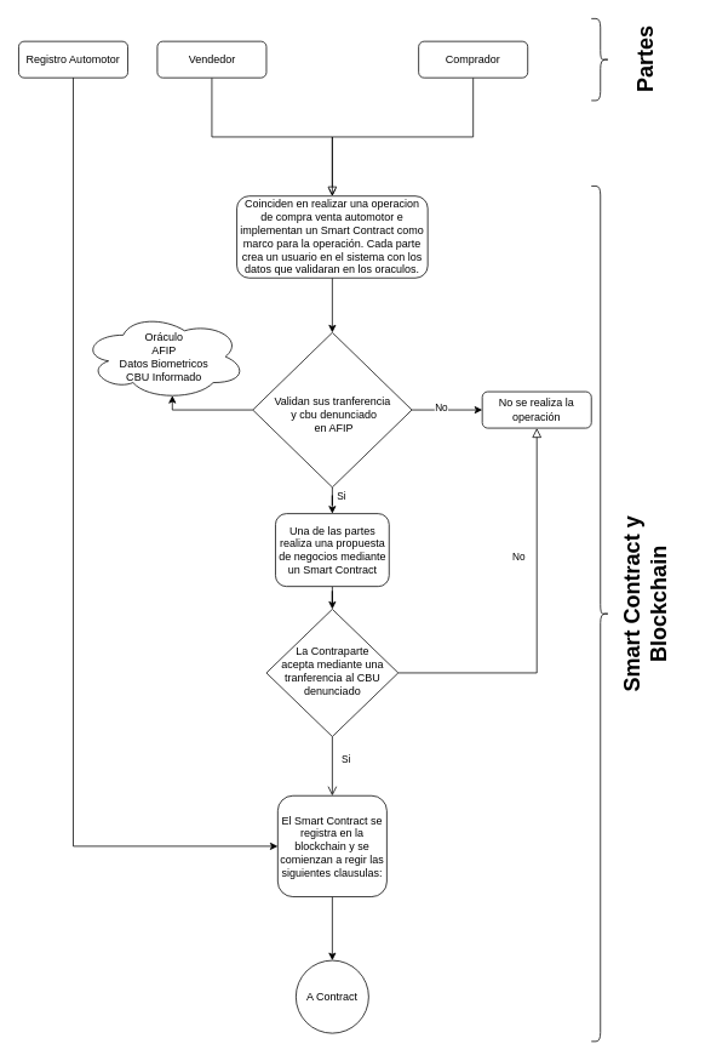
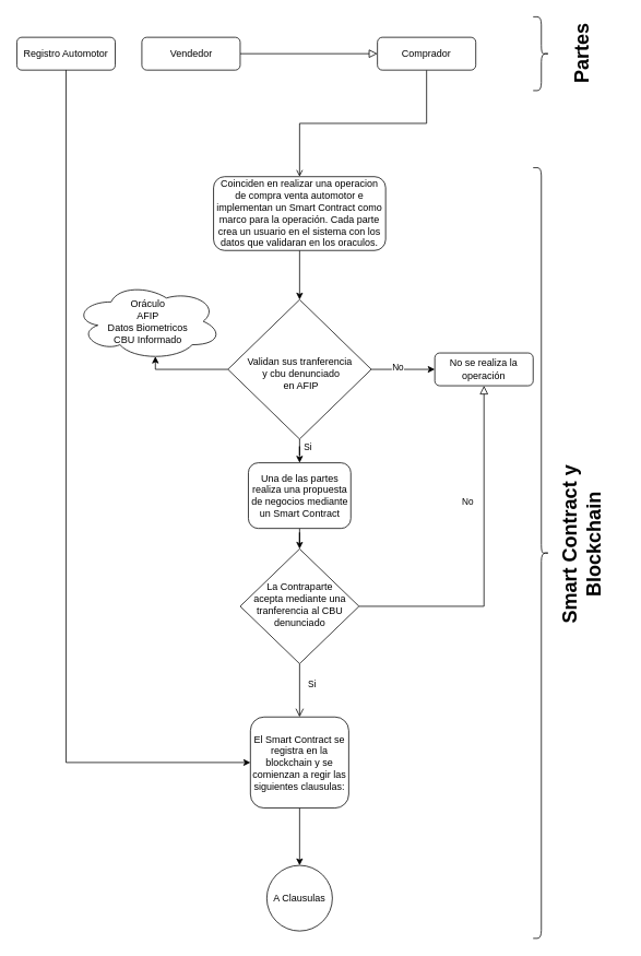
  <mxCell id="0" />
  <mxCell id="1" parent="0" />
- <mxCell id="2" value="" style="rounded=0;html=1;jettySize=auto;orthogonalLoop=1;fontSize=11;endArrow=block;endFill=0;endSize=8;strokeWidth=1;shadow=0;labelBackgroundColor=none;edgeStyle=orthogonalEdgeStyle;entryX=0.5;entryY=0;entryDx=0;entryDy=0;" parent="1" source="3" target="19" edge="1"><mxGeometry relative="1" as="geometry" /></mxCell>
+ <mxCell id="2" value="" style="rounded=0;html=1;jettySize=auto;orthogonalLoop=1;fontSize=11;endArrow=block;endFill=0;endSize=8;strokeWidth=1;shadow=0;labelBackgroundColor=none;edgeStyle=orthogonalEdgeStyle;" parent="1" source="3" target="17" edge="1"><mxGeometry relative="1" as="geometry" /></mxCell>
  <mxCell id="3" value="Vendedor" style="rounded=1;whiteSpace=wrap;html=1;fontSize=12;glass=0;strokeWidth=1;shadow=0;" parent="1" vertex="1"><mxGeometry x="172.5" y="45" width="120" height="40" as="geometry" /></mxCell>
  <mxCell id="4" style="edgeStyle=orthogonalEdgeStyle;rounded=0;orthogonalLoop=1;jettySize=auto;html=1;exitX=1;exitY=0.5;exitDx=0;exitDy=0;entryX=0;entryY=0.5;entryDx=0;entryDy=0;" parent="1" source="9" target="10" edge="1"><mxGeometry relative="1" as="geometry"><mxPoint x="480" y="455" as="sourcePoint" /><mxPoint x="667.5" y="445" as="targetPoint" /></mxGeometry></mxCell>
  <mxCell id="5" value="No" style="edgeLabel;html=1;align=center;verticalAlign=middle;resizable=0;points=[];" parent="4" vertex="1" connectable="0"><mxGeometry x="-0.182" y="3" relative="1" as="geometry"><mxPoint as="offset" /></mxGeometry></mxCell>
  <mxCell id="6" style="edgeStyle=orthogonalEdgeStyle;rounded=0;orthogonalLoop=1;jettySize=auto;html=1;entryX=0.5;entryY=0;entryDx=0;entryDy=0;" parent="1" source="9" target="21" edge="1"><mxGeometry relative="1" as="geometry" /></mxCell>
  <mxCell id="7" value="Si" style="edgeLabel;html=1;align=center;verticalAlign=middle;resizable=0;points=[];" parent="6" vertex="1" connectable="0"><mxGeometry x="0.19" y="1" relative="1" as="geometry"><mxPoint x="10" y="-0.52" as="offset" /></mxGeometry></mxCell>
  <mxCell id="8" style="edgeStyle=orthogonalEdgeStyle;rounded=0;orthogonalLoop=1;jettySize=auto;html=1;exitX=0;exitY=0.5;exitDx=0;exitDy=0;entryX=0.55;entryY=0.95;entryDx=0;entryDy=0;entryPerimeter=0;" edge="1" parent="1" source="9" target="24"><mxGeometry relative="1" as="geometry"><Array as="points"><mxPoint x="189" y="450" /></Array></mxGeometry></mxCell>
  <mxCell id="9" value="&lt;br&gt;Validan sus tranferencia&lt;br&gt;&amp;nbsp;y cbu denunciado&lt;br&gt;&amp;nbsp;en AFIP" style="rhombus;whiteSpace=wrap;html=1;shadow=0;fontFamily=Helvetica;fontSize=12;align=center;strokeWidth=1;spacing=6;spacingTop=-4;" parent="1" vertex="1"><mxGeometry x="277.5" y="365" width="175" height="170" as="geometry" /></mxCell>
  <mxCell id="10" value="No se realiza la operación" style="rounded=1;whiteSpace=wrap;html=1;fontSize=12;glass=0;strokeWidth=1;shadow=0;" parent="1" vertex="1"><mxGeometry x="530" y="430" width="120" height="40" as="geometry" /></mxCell>
  <mxCell id="11" value="No" style="rounded=0;html=1;jettySize=auto;orthogonalLoop=1;fontSize=11;endArrow=block;endFill=0;endSize=8;strokeWidth=1;shadow=0;labelBackgroundColor=none;edgeStyle=orthogonalEdgeStyle;entryX=0.5;entryY=1;entryDx=0;entryDy=0;" parent="1" source="13" target="10" edge="1"><mxGeometry x="0.333" y="20" relative="1" as="geometry"><mxPoint as="offset" /><mxPoint x="790" y="935" as="targetPoint" /></mxGeometry></mxCell>
  <mxCell id="12" value="Si" style="edgeStyle=orthogonalEdgeStyle;rounded=0;html=1;jettySize=auto;orthogonalLoop=1;fontSize=11;endArrow=open;endFill=0;endSize=8;strokeWidth=1;shadow=0;labelBackgroundColor=none;" parent="1" source="13" target="15" edge="1"><mxGeometry x="-0.231" y="15" relative="1" as="geometry"><mxPoint as="offset" /></mxGeometry></mxCell>
  <mxCell id="13" value="La Contraparte&lt;br&gt;acepta mediante una tranferencia al CBU denunciado" style="rhombus;whiteSpace=wrap;html=1;shadow=0;fontFamily=Helvetica;fontSize=12;align=center;strokeWidth=1;spacing=6;spacingTop=-4;" parent="1" vertex="1"><mxGeometry x="292.5" y="669" width="145" height="140" as="geometry" /></mxCell>
  <mxCell id="14" style="edgeStyle=orthogonalEdgeStyle;rounded=0;orthogonalLoop=1;jettySize=auto;html=1;exitX=0.5;exitY=1;exitDx=0;exitDy=0;entryX=0.5;entryY=0;entryDx=0;entryDy=0;" parent="1" source="15" target="22" edge="1"><mxGeometry relative="1" as="geometry"><mxPoint x="365" y="1015" as="targetPoint" /></mxGeometry></mxCell>
  <mxCell id="15" value="El Smart Contract se registra en la blockchain y se comienzan a regir las siguientes clausulas:" style="rounded=1;whiteSpace=wrap;html=1;fontSize=12;glass=0;strokeWidth=1;shadow=0;" parent="1" vertex="1"><mxGeometry x="305" y="874" width="120" height="111" as="geometry" /></mxCell>
  <mxCell id="16" style="edgeStyle=orthogonalEdgeStyle;rounded=0;orthogonalLoop=1;jettySize=auto;html=1;entryX=0.5;entryY=0;entryDx=0;entryDy=0;endArrow=open;" parent="1" source="17" target="19" edge="1"><mxGeometry relative="1" as="geometry" /></mxCell>
  <mxCell id="17" value="Comprador" style="rounded=1;whiteSpace=wrap;html=1;fontSize=12;glass=0;strokeWidth=1;shadow=0;" parent="1" vertex="1"><mxGeometry x="460" y="45" width="120" height="40" as="geometry" /></mxCell>
  <mxCell id="18" style="edgeStyle=orthogonalEdgeStyle;rounded=0;orthogonalLoop=1;jettySize=auto;html=1;entryX=0.5;entryY=0;entryDx=0;entryDy=0;" parent="1" source="19" target="9" edge="1"><mxGeometry relative="1" as="geometry"><mxPoint x="365" y="285" as="targetPoint" /></mxGeometry></mxCell>
  <mxCell id="19" value="Coinciden en realizar una operacion de compra venta automotor e implementan un Smart Contract como marco para la operación. Cada parte crea un usuario en el sistema con los datos que validaran en los oraculos." style="rounded=1;whiteSpace=wrap;html=1;fontSize=12;glass=0;strokeWidth=1;shadow=0;" parent="1" vertex="1"><mxGeometry x="260" y="215" width="210" height="90" as="geometry" /></mxCell>
  <mxCell id="20" style="edgeStyle=orthogonalEdgeStyle;rounded=0;orthogonalLoop=1;jettySize=auto;html=1;entryX=0.5;entryY=0;entryDx=0;entryDy=0;" parent="1" source="21" target="13" edge="1"><mxGeometry relative="1" as="geometry" /></mxCell>
  <mxCell id="21" value="Una de las partes realiza una propuesta de negocios mediante un Smart Contract" style="rounded=1;whiteSpace=wrap;html=1;fontSize=12;glass=0;strokeWidth=1;shadow=0;" parent="1" vertex="1"><mxGeometry x="302.5" y="564" width="125" height="80" as="geometry" /></mxCell>
- <mxCell id="22" value="A Contract" style="ellipse;whiteSpace=wrap;html=1;aspect=fixed;" parent="1" vertex="1"><mxGeometry x="325" y="1055" width="80" height="80" as="geometry" /></mxCell>
+ <mxCell id="22" value="A Clausulas" style="ellipse;whiteSpace=wrap;html=1;aspect=fixed;" parent="1" vertex="1"><mxGeometry x="325" y="1055" width="80" height="80" as="geometry" /></mxCell>
  <mxCell id="23" value="Registro Automotor" style="rounded=1;whiteSpace=wrap;html=1;fontSize=12;glass=0;strokeWidth=1;shadow=0;" parent="1" vertex="1"><mxGeometry x="20" y="45" width="120" height="40" as="geometry" /></mxCell>
  <mxCell id="24" value="Oráculo&lt;br&gt;AFIP&lt;br&gt;Datos Biometricos&lt;br&gt;CBU Informado" style="ellipse;shape=cloud;whiteSpace=wrap;html=1;" parent="1" vertex="1"><mxGeometry x="90" y="344" width="180" height="95" as="geometry" /></mxCell>
  <mxCell id="25" style="edgeStyle=orthogonalEdgeStyle;rounded=0;orthogonalLoop=1;jettySize=auto;html=1;exitX=0.5;exitY=1;exitDx=0;exitDy=0;entryX=0;entryY=0.5;entryDx=0;entryDy=0;" parent="1" source="23" target="15" edge="1"><mxGeometry relative="1" as="geometry"><mxPoint x="210" y="85" as="sourcePoint" /><mxPoint x="190" y="850" as="targetPoint" /><Array as="points"><mxPoint x="80" y="930" /></Array></mxGeometry></mxCell>
  <mxCell id="26" value="" style="shape=curlyBracket;whiteSpace=wrap;html=1;rounded=1;rotation=-180;" parent="1" vertex="1"><mxGeometry x="650" y="20" width="20" height="90" as="geometry" /></mxCell>
  <mxCell id="27" value="Partes" style="text;strokeColor=none;fillColor=none;html=1;fontSize=24;fontStyle=1;verticalAlign=middle;align=center;rotation=-90;" parent="1" vertex="1"><mxGeometry x="660" y="45" width="100" height="40" as="geometry" /></mxCell>
  <mxCell id="28" value="" style="shape=curlyBracket;whiteSpace=wrap;html=1;rounded=1;rotation=-180;" vertex="1" parent="1"><mxGeometry x="650" y="204" width="20" height="940" as="geometry" /></mxCell>
  <mxCell id="29" value="Smart Contract y&lt;br&gt;Blockchain" style="text;strokeColor=none;fillColor=none;html=1;fontSize=24;fontStyle=1;verticalAlign=middle;align=center;rotation=-90;" vertex="1" parent="1"><mxGeometry x="660" y="644" width="100" height="40" as="geometry" /></mxCell>
